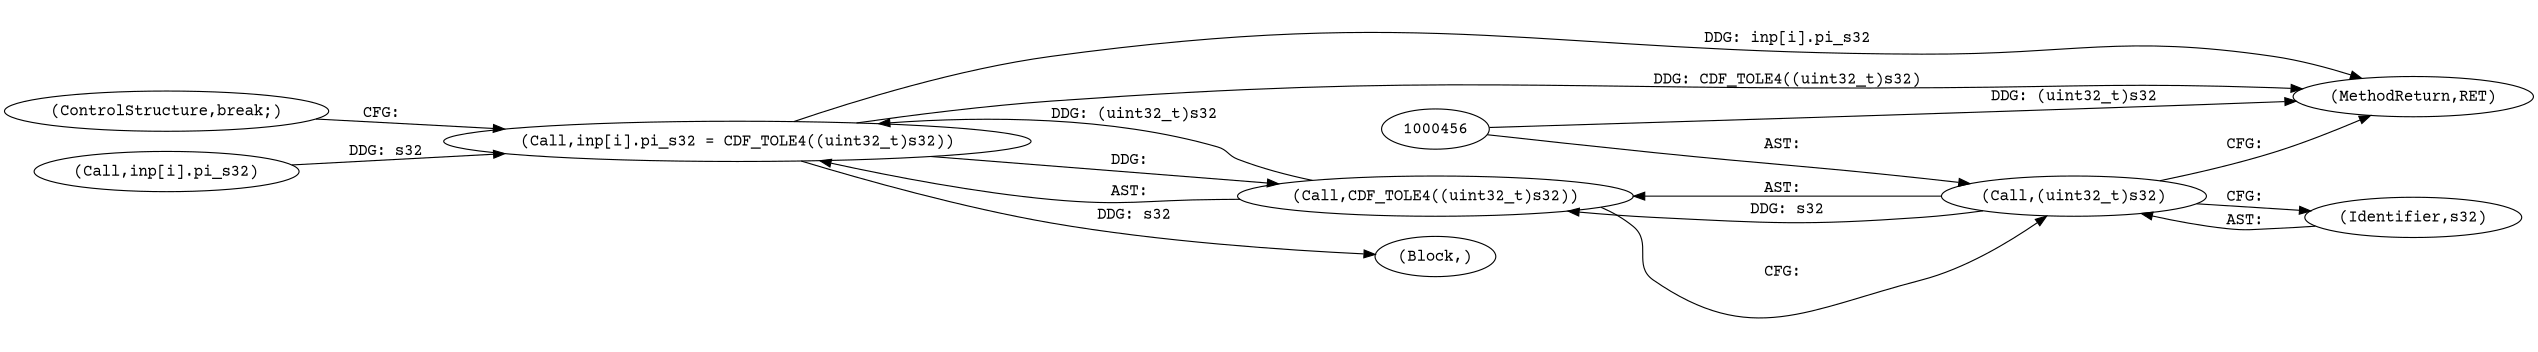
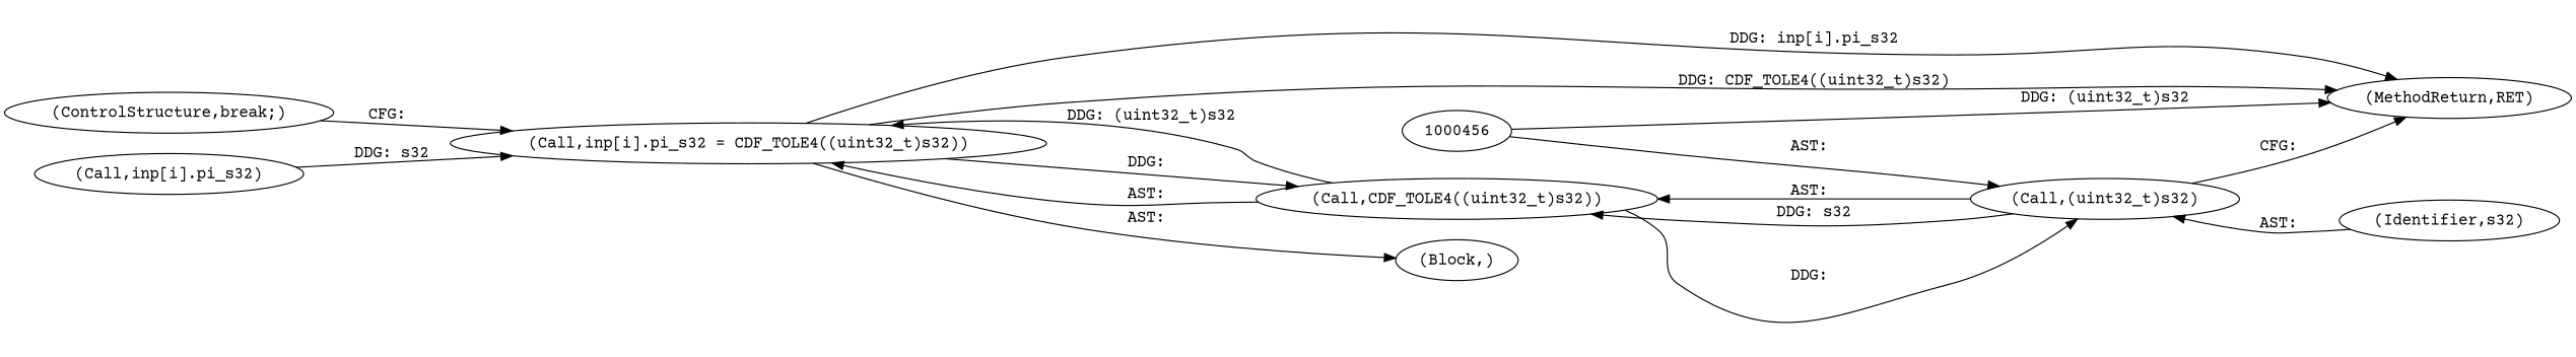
  digraph {
    fontname="Courier Prime"
    rankdir=LR
    node [fontname="Courier Prime"]
    edge [fontname="Courier Prime"]
    n1 [label="(Call,inp[i].pi_s32 = CDF_TOLE4((uint32_t)s32))"]
    n2 [label="(Call,CDF_TOLE4((uint32_t)s32))"]
    n3 [label="(MethodReturn,RET)"]
    n4 [label="(Block,)"]
    n5 [label="(Call,(uint32_t)s32)"]
    n6 [label="(Identifier,s32)"]
    n7 [label="(ControlStructure,break;)"]
    n8 [label="(Call,inp[i].pi_s32)"]
    1000456
    n1 -> n2 [label="DDG: "]
    n1 -> n3 [label="DDG: inp[i].pi_s32"]
    n1 -> n3 [label="DDG: CDF_TOLE4((uint32_t)s32)"]
-   n1 -> n4 [label="DDG: s32"]
+   n1 -> n4 [label="AST: "]
    n2 -> n1 [label="AST: "]
    n2 -> n1 [label="DDG: (uint32_t)s32"]
-   n2 -> n5 [label="CFG: "]
+   n2 -> n5 [label="DDG: "]
    n5 -> n2 [label="AST: "]
    n5 -> n2 [label="DDG: s32"]
    n5 -> n3 [label="CFG: "]
-   n5 -> n6 [label="CFG: "]
    n6 -> n5 [label="AST: "]
    n7 -> n1 [label="CFG: "]
    n8 -> n1 [label="DDG: s32"]
    1000456 -> n3 [label="DDG: (uint32_t)s32"]
    1000456 -> n5 [label="AST: "]
  }
